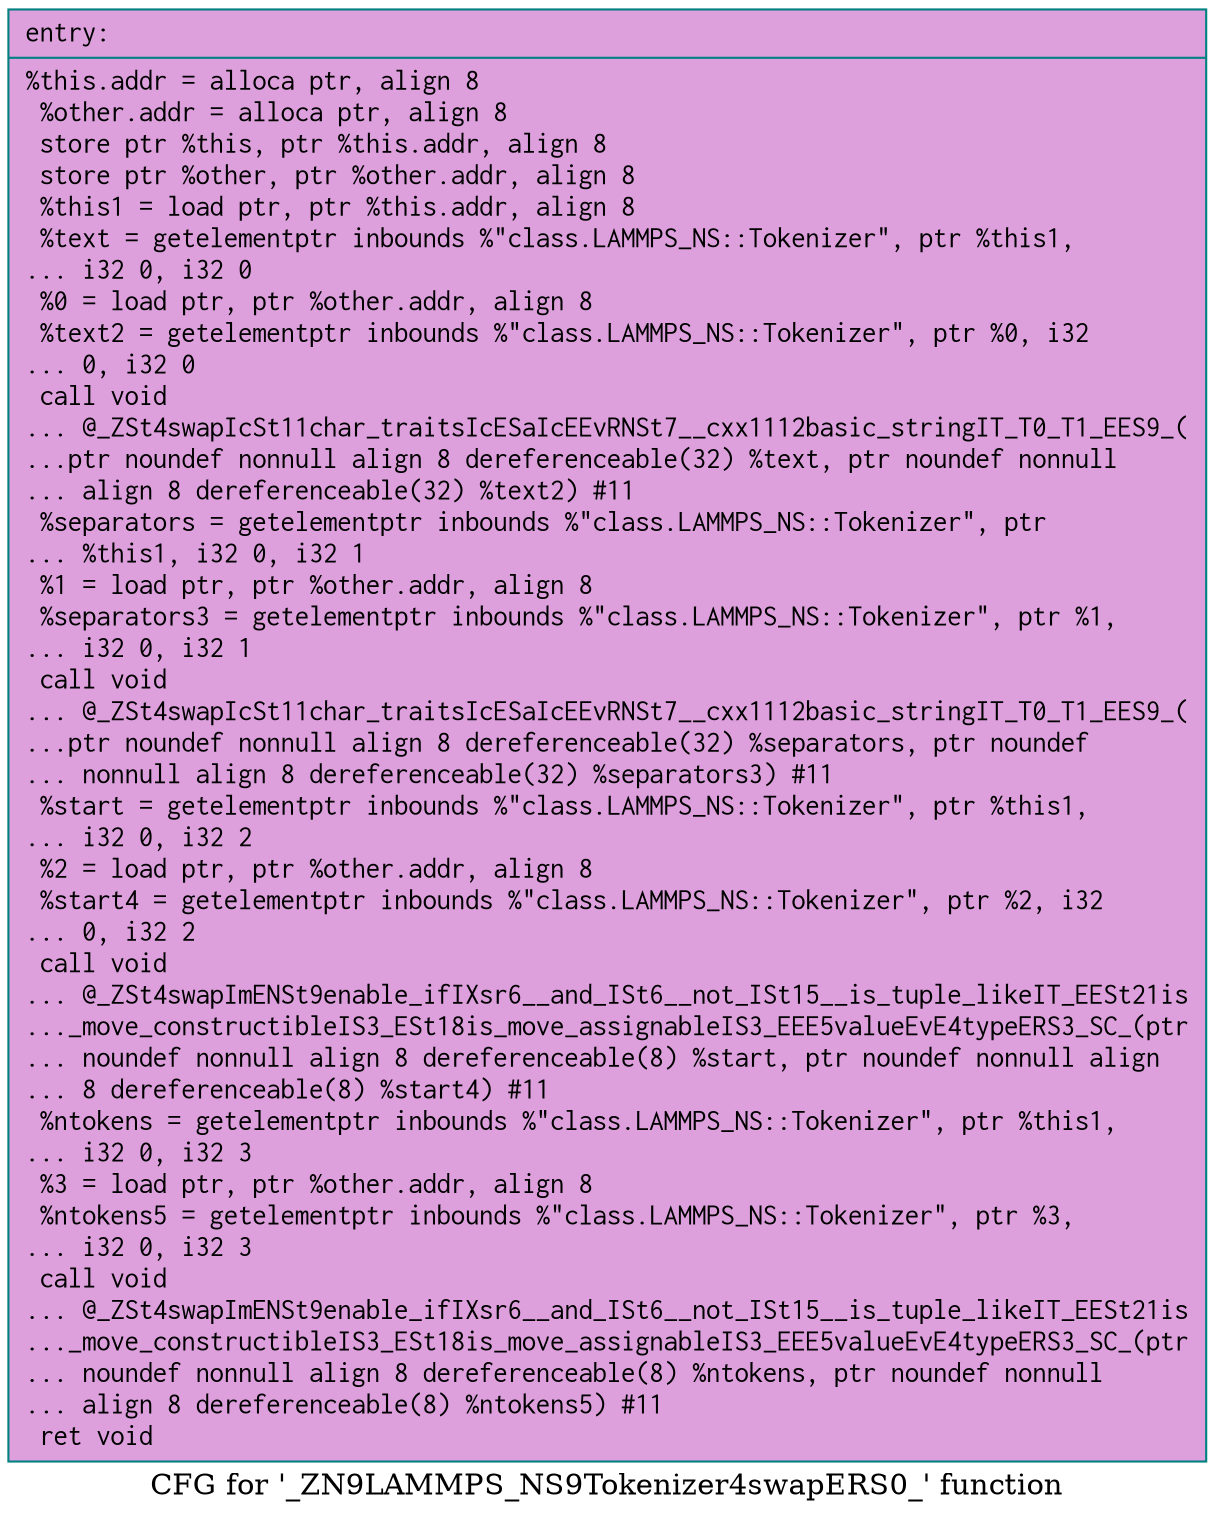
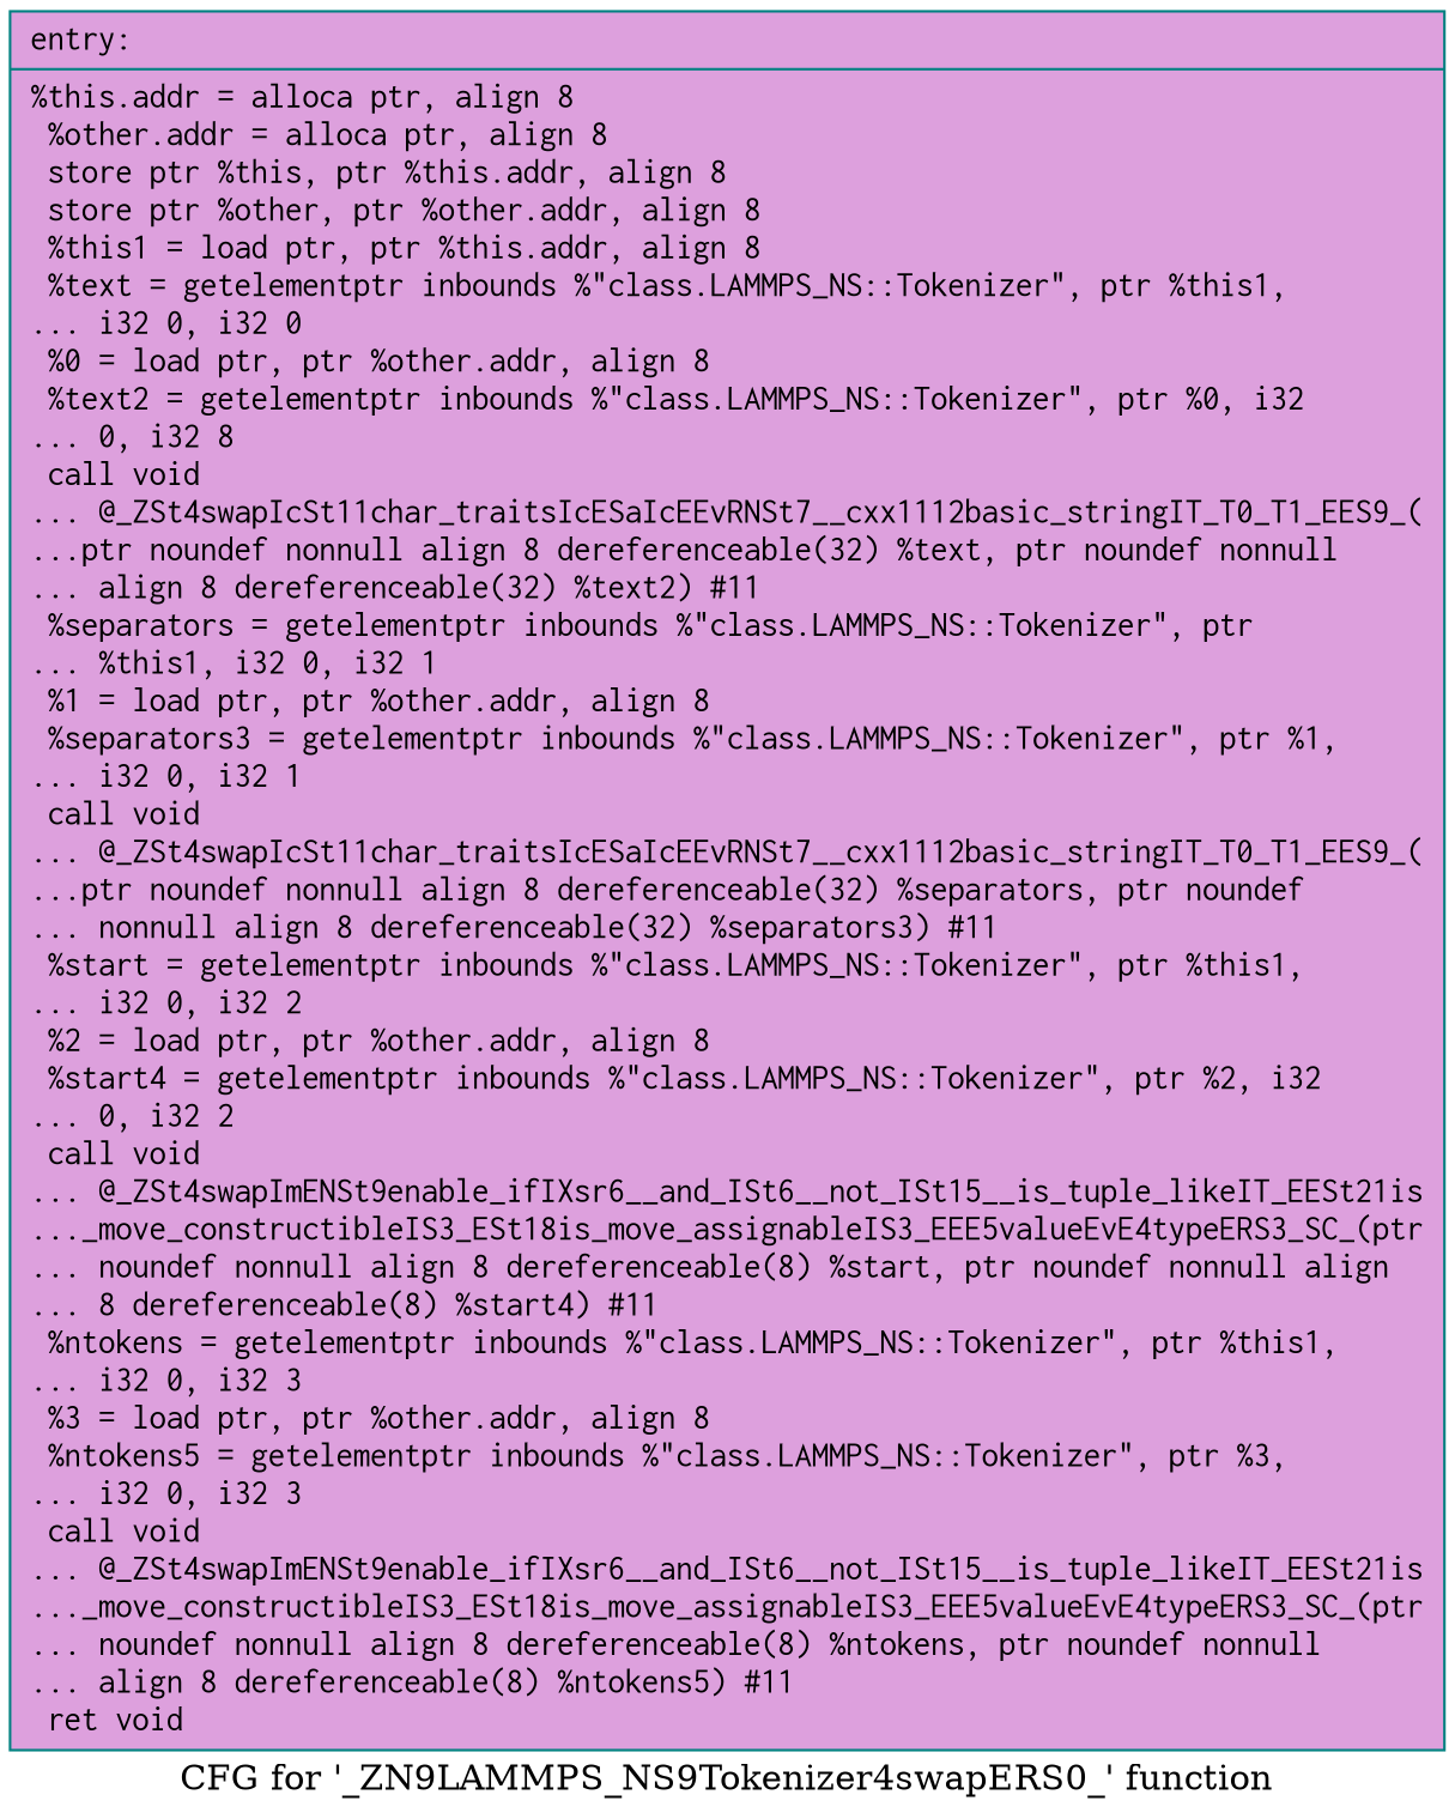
  digraph {
    label="CFG for '_ZN9LAMMPS_NS9Tokenizer4swapERS0_' function"
-   n1 [color=teal fillcolor=plum fontname=Courier label="{entry:\l|  %this.addr = alloca ptr, align 8\l  %other.addr = alloca ptr, align 8\l  store ptr %this, ptr %this.addr, align 8\l  store ptr %other, ptr %other.addr, align 8\l  %this1 = load ptr, ptr %this.addr, align 8\l  %text = getelementptr inbounds %\"class.LAMMPS_NS::Tokenizer\", ptr %this1,\l... i32 0, i32 0\l  %0 = load ptr, ptr %other.addr, align 8\l  %text2 = getelementptr inbounds %\"class.LAMMPS_NS::Tokenizer\", ptr %0, i32\l... 0, i32 0\l  call void\l... @_ZSt4swapIcSt11char_traitsIcESaIcEEvRNSt7__cxx1112basic_stringIT_T0_T1_EES9_(\l...ptr noundef nonnull align 8 dereferenceable(32) %text, ptr noundef nonnull\l... align 8 dereferenceable(32) %text2) #11\l  %separators = getelementptr inbounds %\"class.LAMMPS_NS::Tokenizer\", ptr\l... %this1, i32 0, i32 1\l  %1 = load ptr, ptr %other.addr, align 8\l  %separators3 = getelementptr inbounds %\"class.LAMMPS_NS::Tokenizer\", ptr %1,\l... i32 0, i32 1\l  call void\l... @_ZSt4swapIcSt11char_traitsIcESaIcEEvRNSt7__cxx1112basic_stringIT_T0_T1_EES9_(\l...ptr noundef nonnull align 8 dereferenceable(32) %separators, ptr noundef\l... nonnull align 8 dereferenceable(32) %separators3) #11\l  %start = getelementptr inbounds %\"class.LAMMPS_NS::Tokenizer\", ptr %this1,\l... i32 0, i32 2\l  %2 = load ptr, ptr %other.addr, align 8\l  %start4 = getelementptr inbounds %\"class.LAMMPS_NS::Tokenizer\", ptr %2, i32\l... 0, i32 2\l  call void\l... @_ZSt4swapImENSt9enable_ifIXsr6__and_ISt6__not_ISt15__is_tuple_likeIT_EESt21is\l..._move_constructibleIS3_ESt18is_move_assignableIS3_EEE5valueEvE4typeERS3_SC_(ptr\l... noundef nonnull align 8 dereferenceable(8) %start, ptr noundef nonnull align\l... 8 dereferenceable(8) %start4) #11\l  %ntokens = getelementptr inbounds %\"class.LAMMPS_NS::Tokenizer\", ptr %this1,\l... i32 0, i32 3\l  %3 = load ptr, ptr %other.addr, align 8\l  %ntokens5 = getelementptr inbounds %\"class.LAMMPS_NS::Tokenizer\", ptr %3,\l... i32 0, i32 3\l  call void\l... @_ZSt4swapImENSt9enable_ifIXsr6__and_ISt6__not_ISt15__is_tuple_likeIT_EESt21is\l..._move_constructibleIS3_ESt18is_move_assignableIS3_EEE5valueEvE4typeERS3_SC_(ptr\l... noundef nonnull align 8 dereferenceable(8) %ntokens, ptr noundef nonnull\l... align 8 dereferenceable(8) %ntokens5) #11\l  ret void\l}" shape=record style=filled]
+   n1 [color=teal fillcolor=plum fontname=Courier label="{entry:\l|  %this.addr = alloca ptr, align 8\l  %other.addr = alloca ptr, align 8\l  store ptr %this, ptr %this.addr, align 8\l  store ptr %other, ptr %other.addr, align 8\l  %this1 = load ptr, ptr %this.addr, align 8\l  %text = getelementptr inbounds %\"class.LAMMPS_NS::Tokenizer\", ptr %this1,\l... i32 0, i32 0\l  %0 = load ptr, ptr %other.addr, align 8\l  %text2 = getelementptr inbounds %\"class.LAMMPS_NS::Tokenizer\", ptr %0, i32\l... 0, i32 8\l  call void\l... @_ZSt4swapIcSt11char_traitsIcESaIcEEvRNSt7__cxx1112basic_stringIT_T0_T1_EES9_(\l...ptr noundef nonnull align 8 dereferenceable(32) %text, ptr noundef nonnull\l... align 8 dereferenceable(32) %text2) #11\l  %separators = getelementptr inbounds %\"class.LAMMPS_NS::Tokenizer\", ptr\l... %this1, i32 0, i32 1\l  %1 = load ptr, ptr %other.addr, align 8\l  %separators3 = getelementptr inbounds %\"class.LAMMPS_NS::Tokenizer\", ptr %1,\l... i32 0, i32 1\l  call void\l... @_ZSt4swapIcSt11char_traitsIcESaIcEEvRNSt7__cxx1112basic_stringIT_T0_T1_EES9_(\l...ptr noundef nonnull align 8 dereferenceable(32) %separators, ptr noundef\l... nonnull align 8 dereferenceable(32) %separators3) #11\l  %start = getelementptr inbounds %\"class.LAMMPS_NS::Tokenizer\", ptr %this1,\l... i32 0, i32 2\l  %2 = load ptr, ptr %other.addr, align 8\l  %start4 = getelementptr inbounds %\"class.LAMMPS_NS::Tokenizer\", ptr %2, i32\l... 0, i32 2\l  call void\l... @_ZSt4swapImENSt9enable_ifIXsr6__and_ISt6__not_ISt15__is_tuple_likeIT_EESt21is\l..._move_constructibleIS3_ESt18is_move_assignableIS3_EEE5valueEvE4typeERS3_SC_(ptr\l... noundef nonnull align 8 dereferenceable(8) %start, ptr noundef nonnull align\l... 8 dereferenceable(8) %start4) #11\l  %ntokens = getelementptr inbounds %\"class.LAMMPS_NS::Tokenizer\", ptr %this1,\l... i32 0, i32 3\l  %3 = load ptr, ptr %other.addr, align 8\l  %ntokens5 = getelementptr inbounds %\"class.LAMMPS_NS::Tokenizer\", ptr %3,\l... i32 0, i32 3\l  call void\l... @_ZSt4swapImENSt9enable_ifIXsr6__and_ISt6__not_ISt15__is_tuple_likeIT_EESt21is\l..._move_constructibleIS3_ESt18is_move_assignableIS3_EEE5valueEvE4typeERS3_SC_(ptr\l... noundef nonnull align 8 dereferenceable(8) %ntokens, ptr noundef nonnull\l... align 8 dereferenceable(8) %ntokens5) #11\l  ret void\l}" shape=record style=filled]
  }
